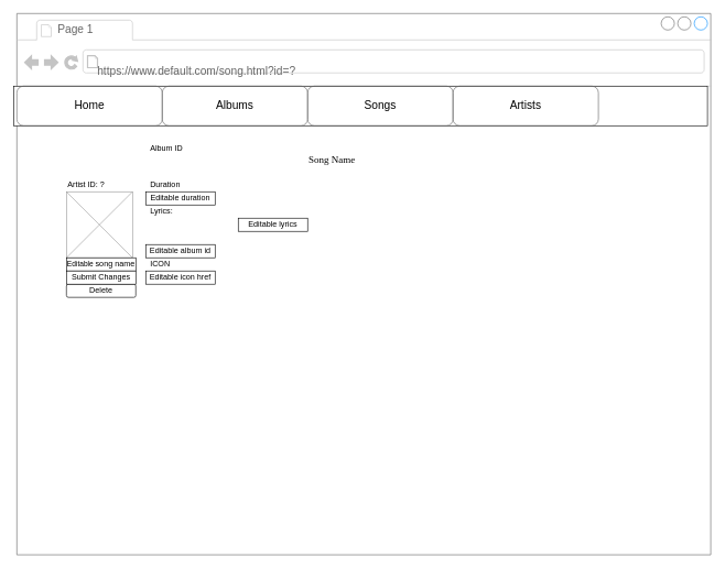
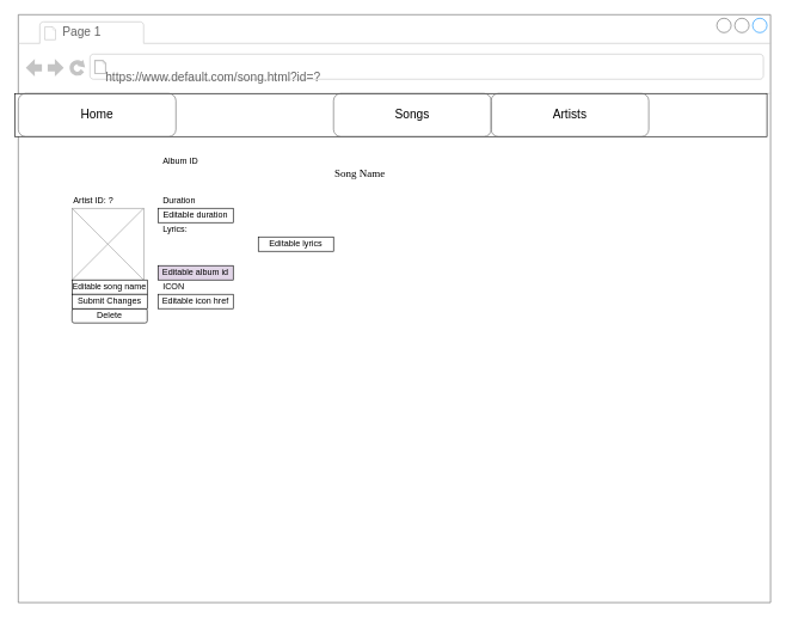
  <mxCell id="0" />
  <mxCell id="1" parent="0" />
  <mxCell id="2" value="" style="strokeWidth=1;shadow=0;dashed=0;align=center;html=1;shape=mxgraph.mockup.containers.browserWindow;rSize=0;strokeColor=#666666;mainText=,;recursiveResize=0;rounded=0;labelBackgroundColor=none;fontFamily=Verdana;fontSize=12" parent="1" vertex="1"><mxGeometry x="25" y="20" width="1050" height="820" as="geometry" /></mxCell>
  <mxCell id="3" value="Page 1" style="strokeWidth=1;shadow=0;dashed=0;align=center;html=1;shape=mxgraph.mockup.containers.anchor;fontSize=17;fontColor=#666666;align=left;" parent="2" vertex="1"><mxGeometry x="60" y="12" width="110" height="26" as="geometry" /></mxCell>
  <mxCell id="4" value="&lt;div&gt;https://www.default.com/song.html?id=?&lt;/div&gt;" style="strokeWidth=1;shadow=0;dashed=0;align=center;html=1;shape=mxgraph.mockup.containers.anchor;rSize=0;fontSize=17;fontColor=#666666;align=left;" parent="2" vertex="1"><mxGeometry x="120" y="75" width="250" height="26" as="geometry" /></mxCell>
  <mxCell id="5" value="Song Name" style="text;html=1;points=[];align=left;verticalAlign=top;spacingTop=-4;fontSize=15;fontFamily=Verdana" parent="2" vertex="1"><mxGeometry x="440" y="210" width="170" height="30" as="geometry" /></mxCell>
  <mxCell id="6" value="" style="rounded=0;whiteSpace=wrap;html=1;" parent="2" vertex="1"><mxGeometry x="-5" y="110" width="1050" height="60" as="geometry" /></mxCell>
  <mxCell id="7" value="&lt;div&gt;Home&lt;/div&gt;" style="strokeWidth=1;shadow=0;dashed=0;align=center;html=1;shape=mxgraph.mockup.buttons.button;strokeColor=#666666;mainText=;buttonStyle=round;fontSize=17;fontStyle=0;fillColor=none;whiteSpace=wrap;rounded=0;labelBackgroundColor=none;" parent="2" vertex="1"><mxGeometry y="110" width="220" height="60" as="geometry" /></mxCell>
- <mxCell id="8" value="Albums" style="strokeWidth=1;shadow=0;dashed=0;align=center;html=1;shape=mxgraph.mockup.buttons.button;strokeColor=#666666;mainText=;buttonStyle=round;fontSize=17;fontStyle=0;fillColor=none;whiteSpace=wrap;rounded=0;labelBackgroundColor=none;" parent="2" vertex="1"><mxGeometry x="220" y="110" width="220" height="60" as="geometry" /></mxCell>
  <mxCell id="9" value="Songs" style="strokeWidth=1;shadow=0;dashed=0;align=center;html=1;shape=mxgraph.mockup.buttons.button;strokeColor=#666666;mainText=;buttonStyle=round;fontSize=17;fontStyle=0;fillColor=none;whiteSpace=wrap;rounded=0;labelBackgroundColor=none;" parent="2" vertex="1"><mxGeometry x="440" y="110" width="220" height="60" as="geometry" /></mxCell>
  <mxCell id="10" value="Artists" style="strokeWidth=1;shadow=0;dashed=0;align=center;html=1;shape=mxgraph.mockup.buttons.button;strokeColor=#666666;mainText=;buttonStyle=round;fontSize=17;fontStyle=0;fillColor=none;whiteSpace=wrap;rounded=0;labelBackgroundColor=none;" parent="2" vertex="1"><mxGeometry x="660" y="110" width="220" height="60" as="geometry" /></mxCell>
  <mxCell id="11" value="" style="verticalLabelPosition=bottom;shadow=0;dashed=0;align=center;html=1;verticalAlign=top;strokeWidth=1;shape=mxgraph.mockup.graphics.simpleIcon;strokeColor=#999999;" parent="2" vertex="1"><mxGeometry x="75" y="270" width="100" height="100" as="geometry" /></mxCell>
  <mxCell id="12" value="Artist ID: ?" style="text;spacingTop=-5;whiteSpace=wrap;html=1;align=left;fontSize=12;fontFamily=Helvetica;fillColor=none;strokeColor=none;" vertex="1" parent="2"><mxGeometry x="75" y="250" width="80" height="20" as="geometry" /></mxCell>
  <mxCell id="13" value="&lt;font style=&quot;font-size: 11px;&quot;&gt;Editable &lt;/font&gt;song name" style="rounded=0;whiteSpace=wrap;html=1;" vertex="1" parent="2"><mxGeometry x="75" y="370" width="105" height="20" as="geometry" /></mxCell>
  <mxCell id="14" value="Delete" style="whiteSpace=wrap;html=1;rounded=1;" vertex="1" parent="2"><mxGeometry x="75" y="410" width="105" height="20" as="geometry" /></mxCell>
  <mxCell id="15" value="Submit Changes" style="rounded=0;whiteSpace=wrap;html=1;" vertex="1" parent="2"><mxGeometry x="75" y="390" width="105" height="20" as="geometry" /></mxCell>
  <mxCell id="16" value="Duration" style="text;spacingTop=-5;whiteSpace=wrap;html=1;align=left;fontSize=12;fontFamily=Helvetica;fillColor=none;strokeColor=none;" vertex="1" parent="2"><mxGeometry x="200" y="250" width="80" height="20" as="geometry" /></mxCell>
  <mxCell id="17" value="Editable duration" style="rounded=0;whiteSpace=wrap;html=1;" vertex="1" parent="2"><mxGeometry x="195" y="270" width="105" height="20" as="geometry" /></mxCell>
  <mxCell id="18" value="Lyrics:" style="text;spacingTop=-5;whiteSpace=wrap;html=1;align=left;fontSize=12;fontFamily=Helvetica;fillColor=none;strokeColor=none;" vertex="1" parent="2"><mxGeometry x="200" y="290" width="80" height="20" as="geometry" /></mxCell>
  <mxCell id="19" value="Editable lyrics" style="rounded=0;whiteSpace=wrap;html=1;" vertex="1" parent="2"><mxGeometry x="335" y="310" width="105" height="20" as="geometry" /></mxCell>
  <mxCell id="20" value="Album ID" style="text;spacingTop=-5;whiteSpace=wrap;html=1;align=left;fontSize=12;fontFamily=Helvetica;fillColor=none;strokeColor=none;" vertex="1" parent="2"><mxGeometry x="200" y="195" width="80" height="20" as="geometry" /></mxCell>
- <mxCell id="21" value="Editable album id" style="rounded=0;whiteSpace=wrap;html=1;" vertex="1" parent="2"><mxGeometry x="195" y="350" width="105" height="20" as="geometry" /></mxCell>
+ <mxCell id="21" value="Editable album id" style="rounded=0;whiteSpace=wrap;html=1;fillColor=#e1d5e7;" vertex="1" parent="2"><mxGeometry x="195" y="350" width="105" height="20" as="geometry" /></mxCell>
  <mxCell id="22" value="ICON" style="text;spacingTop=-5;whiteSpace=wrap;html=1;align=left;fontSize=12;fontFamily=Helvetica;fillColor=none;strokeColor=none;" vertex="1" parent="2"><mxGeometry x="200" y="370" width="80" height="20" as="geometry" /></mxCell>
  <mxCell id="23" value="Editable icon href" style="rounded=0;whiteSpace=wrap;html=1;" vertex="1" parent="2"><mxGeometry x="195" y="390" width="105" height="20" as="geometry" /></mxCell>
